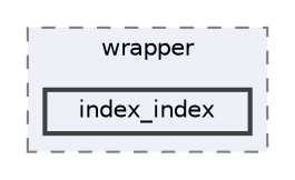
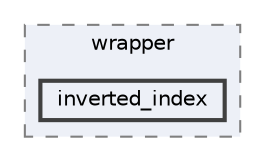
  digraph {
    compound=true
    fontname="DejaVu Sans"
-   n1 [color=grey25 fillcolor="#edf0f7" fontname="DejaVu Sans" fontsize=10 height=0.2 label=index_index shape=box style="filled,bold" width=0.4]
+   n1 [color=grey25 fillcolor="#edf0f7" fontname="DejaVu Sans" fontsize=10 height=0.2 label=inverted_index shape=box style="filled,bold" width=0.4]
    subgraph cluster_1 {
      bgcolor="#edf0f7"
      fontsize=10
      label=wrapper
      pencolor=grey50
      style="filled,dashed"
      n1
    }
  }
